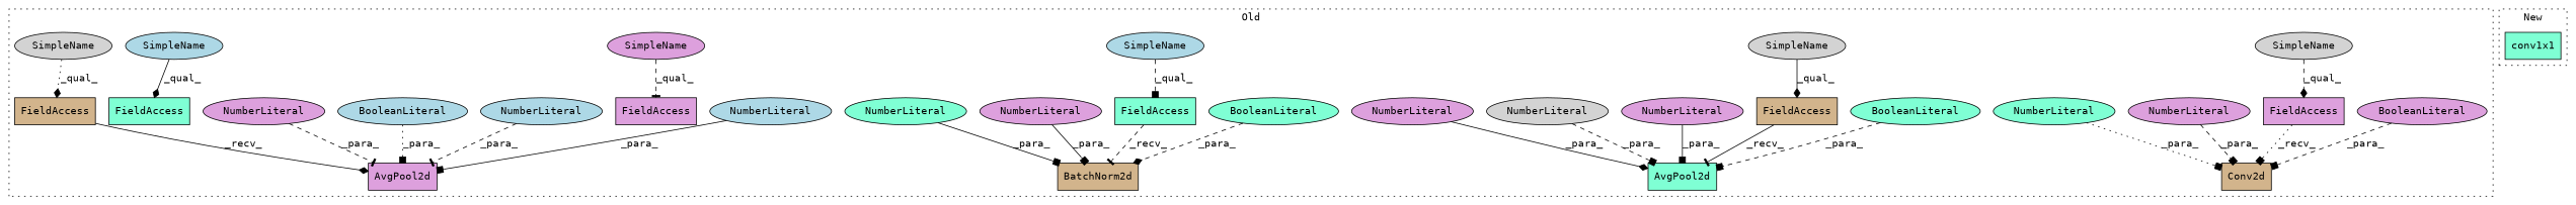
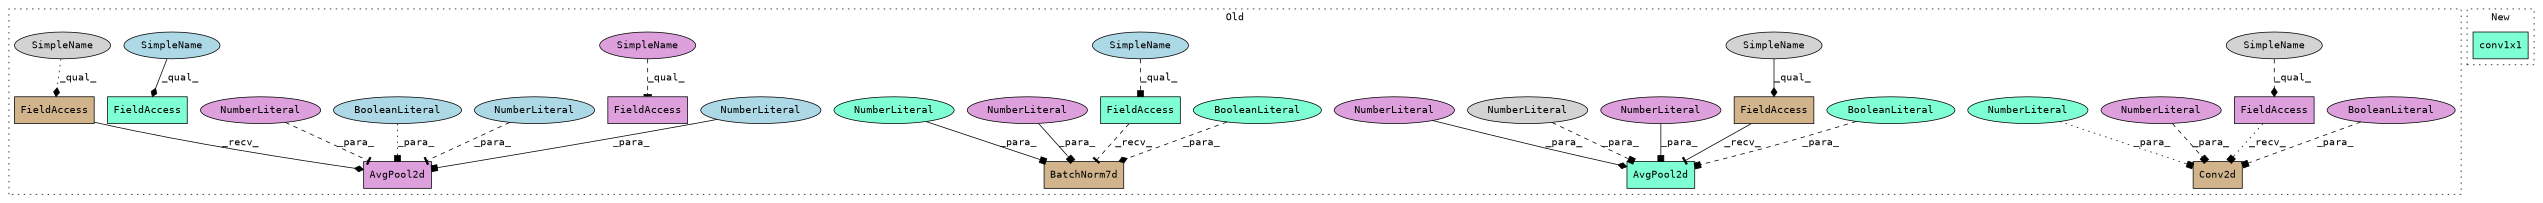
  digraph {
    fontname="DejaVu Sans Mono"
    node [a=34 l=5 s=15170 shape=ellipse style=filled fillcolor=plum fontname="DejaVu Sans Mono"]
    edge [style=dashed arrowhead=box fontname="DejaVu Sans Mono"]
    n1 [a=32 l="7,1" label=Conv2d s="15179,15232" shape=box fillcolor=tan]
    n2 [l=1 label=NumberLiteral s=15225]
    n3 [l=1 label=NumberLiteral s=15223 fillcolor=aquamarine]
    n4 [a=22 l=8 label=FieldAccess shape=box]
    n5 [a=22 l=8 label=FieldAccess s=15270 shape=box fillcolor=aquamarine]
    n6 [a=9 label=BooleanLiteral s=15227]
    n7 [a=22 l=8 label=FieldAccess s=14982 shape=box]
    n8 [a=22 l=8 label=FieldAccess s=15849 shape=box fillcolor=tan]
    n9 [a=22 l=8 label=FieldAccess s=15730 shape=box fillcolor=aquamarine]
-   n10 [a=32 l="12,1" label=BatchNorm2d s="15279,15324" shape=box fillcolor=tan]
+   n10 [a=32 l="12,1" label=BatchNorm7d s="15279,15324" shape=box fillcolor=tan]
    n11 [a=32 l="10,1" label=AvgPool2d s="15858,15879" shape=box fillcolor=aquamarine]
    n12 [l=1 label=NumberLiteral s=15872]
    n13 [l=1 label=NumberLiteral s=15868 fillcolor=lightgrey]
    n14 [l=3 label=NumberLiteral s=15316]
    n15 [label=NumberLiteral s=15310 fillcolor=aquamarine]
    n16 [l=1 label=NumberLiteral s=15870]
    n17 [a=9 label=BooleanLiteral s=15874 fillcolor=aquamarine]
    n18 [a=9 l=4 label=BooleanLiteral s=15320 fillcolor=aquamarine]
    n19 [a=22 l=8 label=FieldAccess s=15789 shape=box fillcolor=tan]
    n20 [a=32 l="10,1" label=AvgPool2d s="15798,15819" shape=box]
    n21 [l=1 label=NumberLiteral s=15812 fillcolor=lightblue]
    n22 [l=1 label=NumberLiteral s=15808 fillcolor=lightblue]
    n23 [a=9 label=BooleanLiteral s=15814 fillcolor=lightblue]
    n24 [l=1 label=NumberLiteral s=15810]
    n25 [a=42 label=SimpleName s=14982]
    n26 [a=42 label=SimpleName fillcolor=lightgrey]
    n27 [a=42 label=SimpleName s=15789 fillcolor=lightgrey]
    n28 [a=42 label=SimpleName s=15849 fillcolor=lightgrey]
    n29 [a=42 label=SimpleName s=15730 fillcolor=lightblue]
    n30 [a=42 label=SimpleName s=15270 fillcolor=lightblue]
    n31 [a=32 l="8,1" label=conv1x1 s="15967,16011" shape=box fillcolor=aquamarine]
    subgraph cluster_1 {
      label=Old
      style=dotted
      n1
      n2
      n3
      n4
      n5
      n6
      n7
      n8
      n9
      n10
      n11
      n12
      n13
      n14
      n15
      n16
      n17
      n18
      n19
      n20
      n21
      n22
      n23
      n24
      n25
      n26
      n27
      n28
      n29
      n30
    }
    subgraph cluster_2 {
      label=New
      style=dotted
      n31
    }
    n2 -> n1 [label=_para_]
    n3 -> n1 [label=_para_ style=dotted]
    n4 -> n1 [label=_recv_ style=dotted]
    n5 -> n10 [label=_recv_ arrowhead=tee]
    n6 -> n1 [label=_para_]
    n8 -> n11 [label=_recv_ style=solid arrowhead=tee]
    n12 -> n11 [label=_para_ style=solid]
    n13 -> n11 [label=_para_]
    n14 -> n10 [label=_para_ style=solid]
    n15 -> n10 [label=_para_ style=solid]
    n16 -> n11 [label=_para_ style=solid arrowhead=diamond]
    n17 -> n11 [label=_para_]
    n18 -> n10 [label=_para_ arrowhead=diamond]
    n19 -> n20 [label=_recv_ style=solid arrowhead=diamond]
    n21 -> n20 [label=_para_ style=solid]
    n22 -> n20 [label=_para_ arrowhead=tee]
    n23 -> n20 [label=_para_ style=dotted]
    n24 -> n20 [label=_para_ arrowhead=tee]
    n25 -> n7 [label=_qual_ arrowhead=tee]
    n26 -> n4 [label=_qual_ arrowhead=diamond]
    n27 -> n19 [label=_qual_ style=dotted arrowhead=diamond]
    n28 -> n8 [label=_qual_ style=solid arrowhead=diamond]
    n29 -> n9 [label=_qual_ style=solid arrowhead=diamond]
    n30 -> n5 [label=_qual_]
  }
